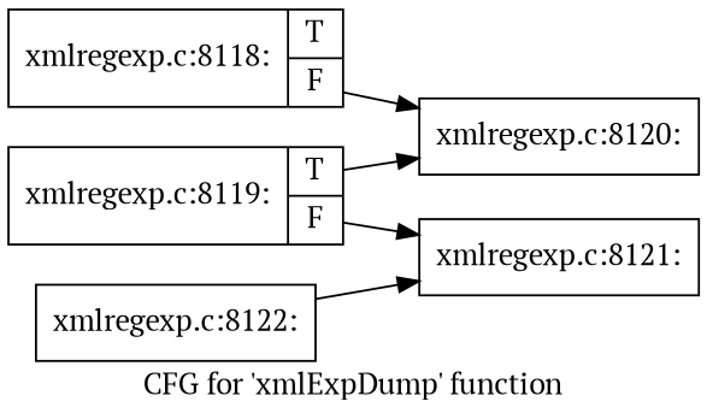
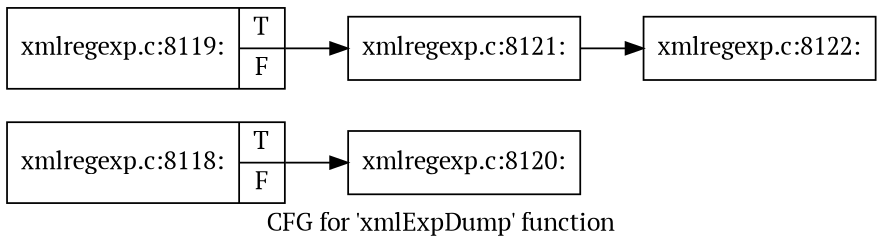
  digraph {
    fontname="PT Serif"
    label="CFG for 'xmlExpDump' function"
    rankdir=LR
    node [fontname="PT Serif" shape=record]
    edge [fontname="PT Serif"]
    n1 [label="{xmlregexp.c:8118:|{<s0>T|<s1>F}}"]
    n2 [label="{xmlregexp.c:8120:}"]
    n3 [label="{xmlregexp.c:8119:|{<s0>T|<s1>F}}"]
    n4 [label="{xmlregexp.c:8121:}"]
    n5 [label="{xmlregexp.c:8122:}"]
    n1 -> n2
-   n3 -> n2
    n3 -> n4
-   n5 -> n4
+   n4 -> n5
  }
